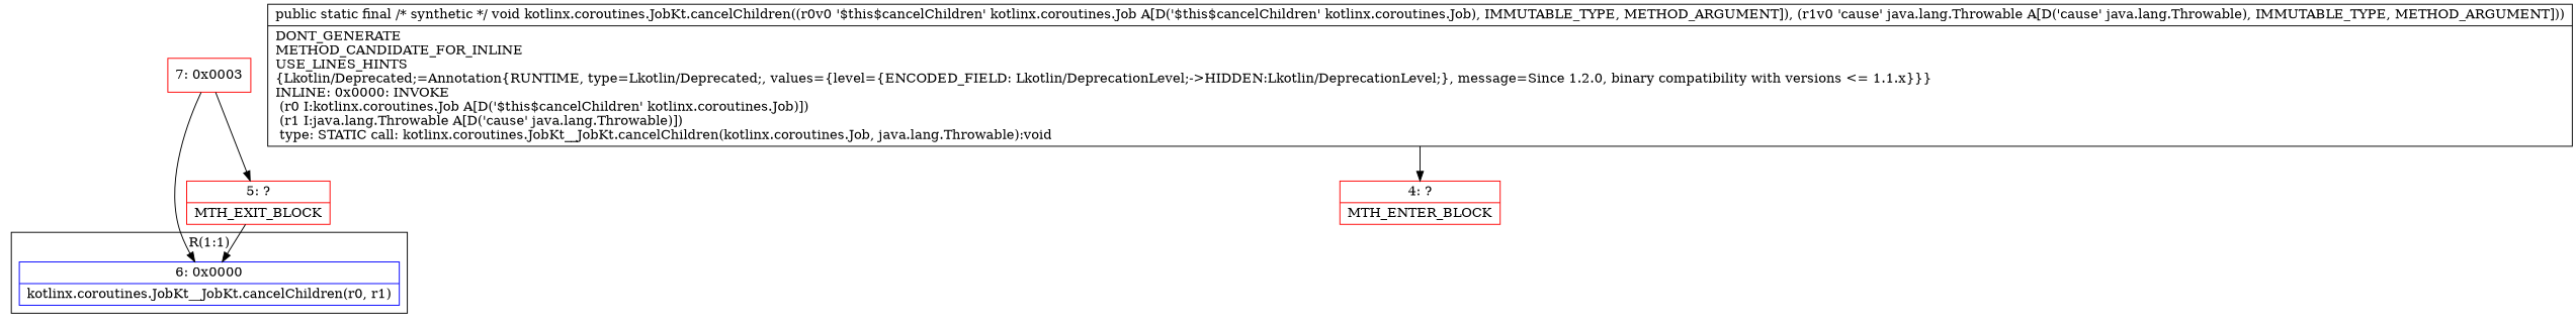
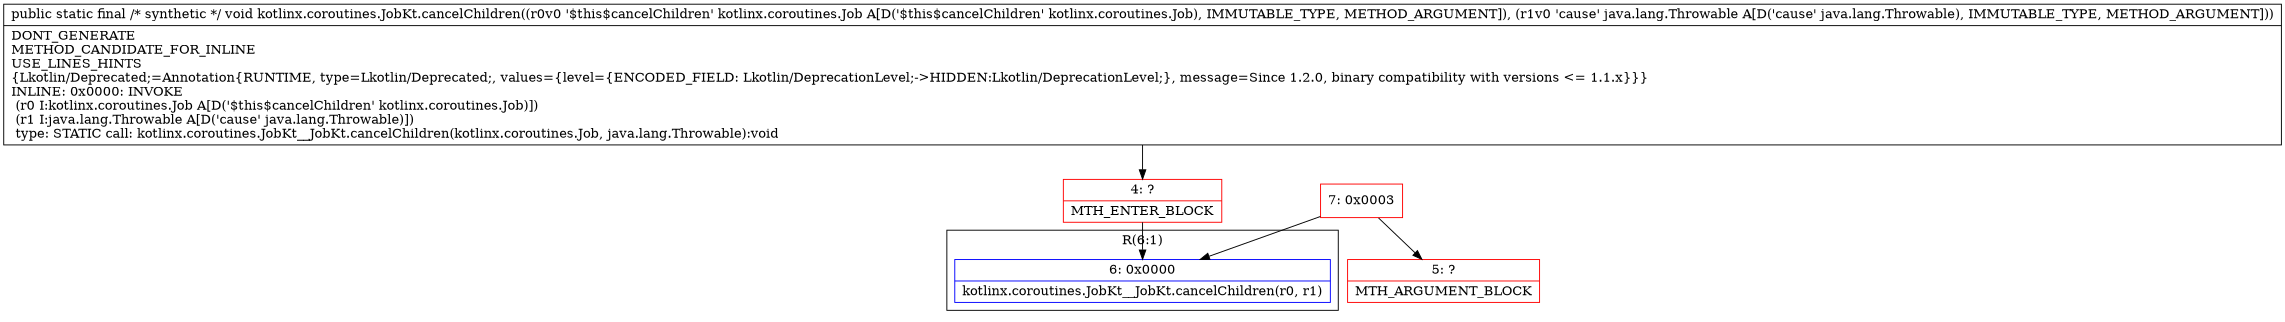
  digraph {
    node [color=red shape=record]
    n1 [color=blue label="{6\:\ 0x0000|kotlinx.coroutines.JobKt__JobKt.cancelChildren(r0, r1)\l}"]
    n2 [label="{7\:\ 0x0003}"]
-   n3 [label="{5\:\ ?|MTH_EXIT_BLOCK\l}"]
+   n3 [label="{5\:\ ?|MTH_ARGUMENT_BLOCK\l}"]
    n4 [label="{4\:\ ?|MTH_ENTER_BLOCK\l}"]
    n5 [label="{public static final \/* synthetic *\/ void kotlinx.coroutines.JobKt.cancelChildren((r0v0 '$this$cancelChildren' kotlinx.coroutines.Job A[D('$this$cancelChildren' kotlinx.coroutines.Job), IMMUTABLE_TYPE, METHOD_ARGUMENT]), (r1v0 'cause' java.lang.Throwable A[D('cause' java.lang.Throwable), IMMUTABLE_TYPE, METHOD_ARGUMENT]))  | DONT_GENERATE\lMETHOD_CANDIDATE_FOR_INLINE\lUSE_LINES_HINTS\l\{Lkotlin\/Deprecated;=Annotation\{RUNTIME, type=Lkotlin\/Deprecated;, values=\{level=\{ENCODED_FIELD: Lkotlin\/DeprecationLevel;\-\>HIDDEN:Lkotlin\/DeprecationLevel;\}, message=Since 1.2.0, binary compatibility with versions \<= 1.1.x\}\}\}\lINLINE: 0x0000: INVOKE  \l  (r0 I:kotlinx.coroutines.Job A[D('$this$cancelChildren' kotlinx.coroutines.Job)])\l  (r1 I:java.lang.Throwable A[D('cause' java.lang.Throwable)])\l type: STATIC call: kotlinx.coroutines.JobKt__JobKt.cancelChildren(kotlinx.coroutines.Job, java.lang.Throwable):void\l}" color=""]
    subgraph cluster_1 {
-     label="R(1:1)"
+     label="R(6:1)"
      n1
    }
    n2 -> n1
    n2 -> n3
-   n3 -> n1
+   n4 -> n1
    n5 -> n4
  }
